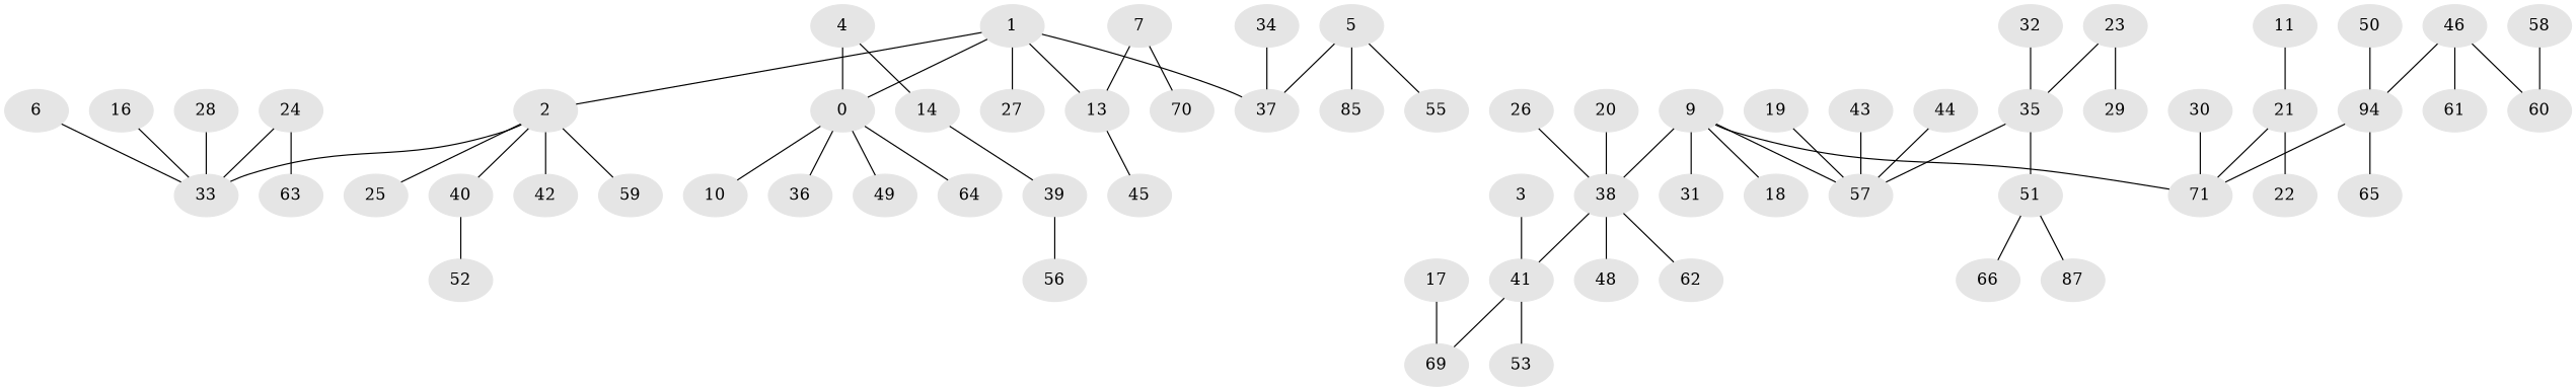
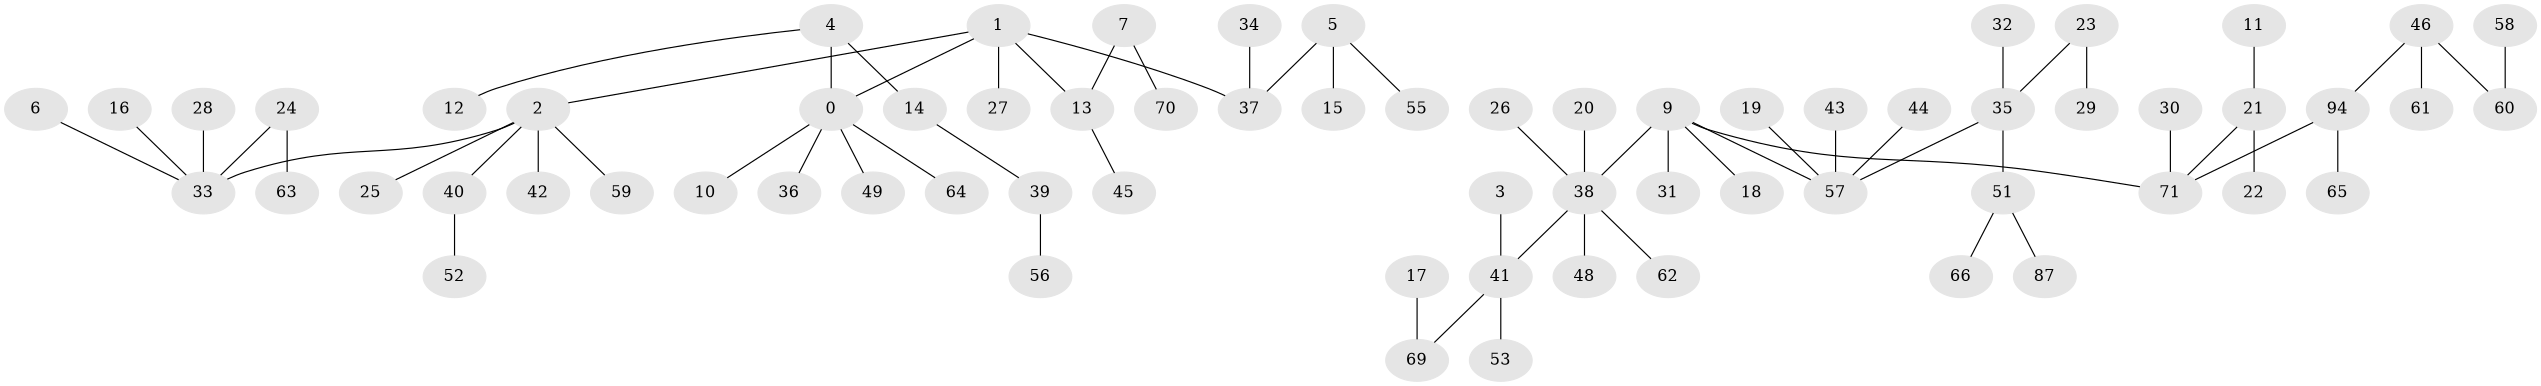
  graph {
    node [color=gray90 style=filled]
    edge [weight=1.0]
    1
    2
    n3 [label=0]
    13
    27
    37
    25
    33
    40
    42
    59
    10
    36
    49
    64
    45
    38
    41
    48
    62
    52
    3
    69
    53
    4
+   12
    14
    39
    5
-   15 [label=85]
+   15
    55
    6
    7
    70
    9
    18
    31
    57
    71
    11
    21
    22
    56
    16
    17
    19
    20
    23
    29
    35
    51
    24
    63
    26
    28
    30
    32
    34
    66
    n60 [label=87]
    43
    44
    n63 [label=94]
    46
    60
    61
    65
-   50
    58
    1 -- 2
    1 -- n3
    1 -- 13
    1 -- 27
    1 -- 37
    2 -- 25
    2 -- 33
    2 -- 40
    2 -- 42
    2 -- 59
    n3 -- 10
    n3 -- 36
    n3 -- 49
    n3 -- 64
    13 -- 45
    40 -- 52
    38 -- 41
    38 -- 48
    38 -- 62
    41 -- 69
    41 -- 53
    3 -- 41
    4 -- n3
+   4 -- 12
    4 -- 14
    14 -- 39
    39 -- 56
    5 -- 37
    5 -- 15
    5 -- 55
    6 -- 33
    7 -- 13
    7 -- 70
    9 -- 38
    9 -- 18
    9 -- 31
    9 -- 57
    9 -- 71
    11 -- 21
    21 -- 71
    21 -- 22
    16 -- 33
    17 -- 69
    19 -- 57
    20 -- 38
    23 -- 29
    23 -- 35
    35 -- 57
    35 -- 51
    51 -- 66
    51 -- n60
    24 -- 33
    24 -- 63
    26 -- 38
    28 -- 33
    30 -- 71
    32 -- 35
    34 -- 37
    43 -- 57
    44 -- 57
    n63 -- 71
    n63 -- 65
    46 -- n63
    46 -- 60
    46 -- 61
-   50 -- n63
    58 -- 60
  }
